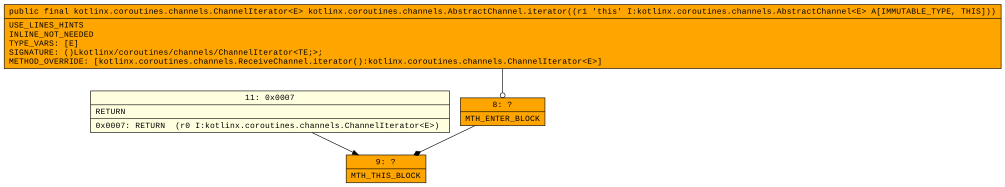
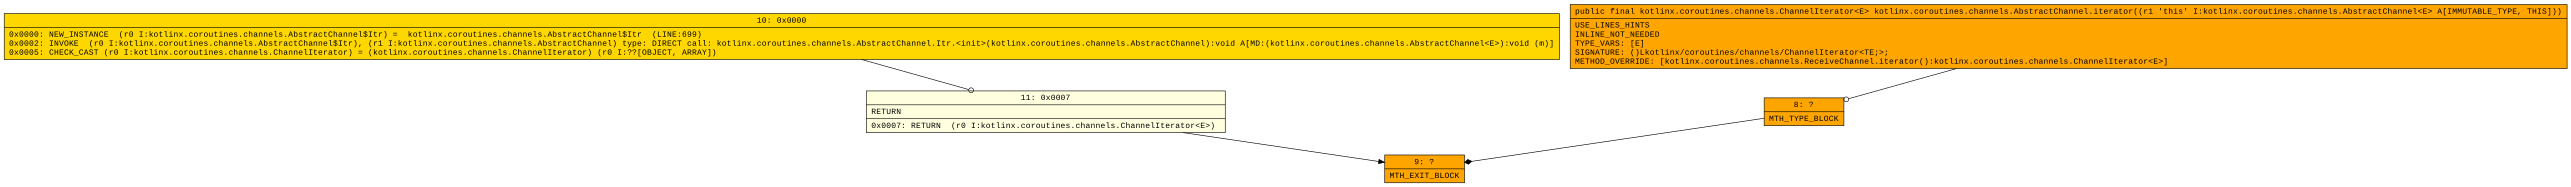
  digraph {
    fontname="Liberation Mono"
    node [fillcolor=orange fontname="Liberation Mono" shape=record style=filled]
    edge [arrowhead=odot fontname="Liberation Mono"]
-   n1 [label="{8\:\ ?|MTH_ENTER_BLOCK\l}"]
-   n2 [label="{9\:\ ?|MTH_THIS_BLOCK\l}"]
+   n1 [label="{8\:\ ?|MTH_TYPE_BLOCK\l}"]
+   n2 [label="{9\:\ ?|MTH_EXIT_BLOCK\l}"]
+   n3 [fillcolor=gold label="{10\:\ 0x0000|0x0000: NEW_INSTANCE  (r0 I:kotlinx.coroutines.channels.AbstractChannel$Itr) =  kotlinx.coroutines.channels.AbstractChannel$Itr  (LINE:699)\l0x0002: INVOKE  (r0 I:kotlinx.coroutines.channels.AbstractChannel$Itr), (r1 I:kotlinx.coroutines.channels.AbstractChannel) type: DIRECT call: kotlinx.coroutines.channels.AbstractChannel.Itr.\<init\>(kotlinx.coroutines.channels.AbstractChannel):void A[MD:(kotlinx.coroutines.channels.AbstractChannel\<E\>):void (m)]\l0x0005: CHECK_CAST (r0 I:kotlinx.coroutines.channels.ChannelIterator) = (kotlinx.coroutines.channels.ChannelIterator) (r0 I:??[OBJECT, ARRAY]) \l}"]
    n4 [fillcolor=lightyellow label="{11\:\ 0x0007|RETURN\l|0x0007: RETURN  (r0 I:kotlinx.coroutines.channels.ChannelIterator\<E\>) \l}"]
    n5 [label="{public final kotlinx.coroutines.channels.ChannelIterator\<E\> kotlinx.coroutines.channels.AbstractChannel.iterator((r1 'this' I:kotlinx.coroutines.channels.AbstractChannel\<E\> A[IMMUTABLE_TYPE, THIS]))  | USE_LINES_HINTS\lINLINE_NOT_NEEDED\lTYPE_VARS: [E]\lSIGNATURE: ()Lkotlinx\/coroutines\/channels\/ChannelIterator\<TE;\>;\lMETHOD_OVERRIDE: [kotlinx.coroutines.channels.ReceiveChannel.iterator():kotlinx.coroutines.channels.ChannelIterator\<E\>]\l}"]
    n1 -> n2 [arrowhead=diamond]
+   n3 -> n4
    n4 -> n2 [arrowhead=normal]
    n5 -> n1
  }
